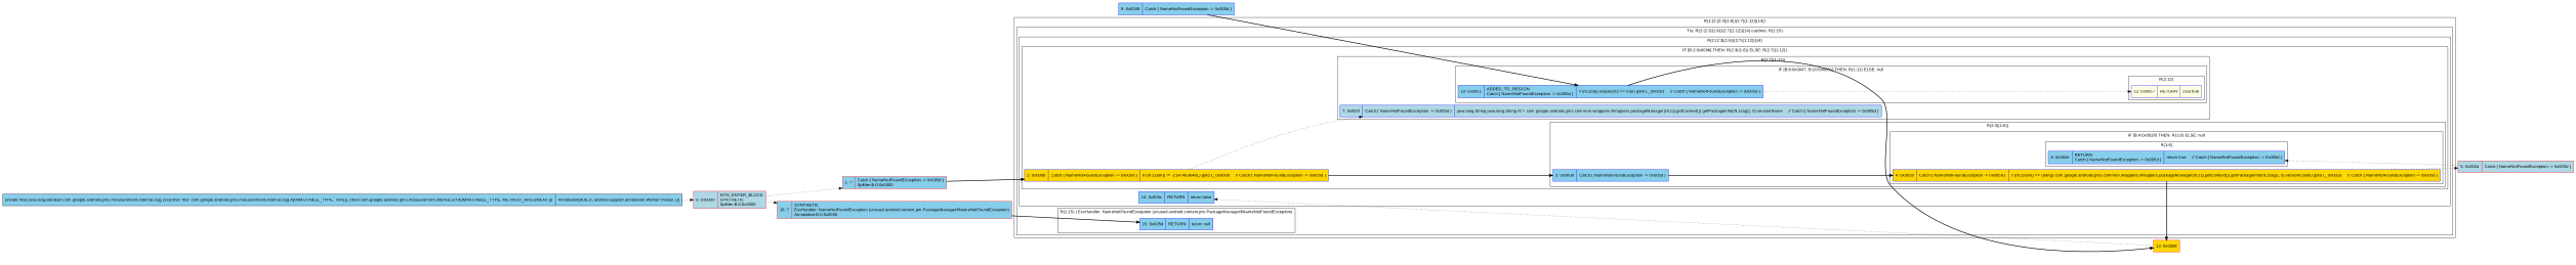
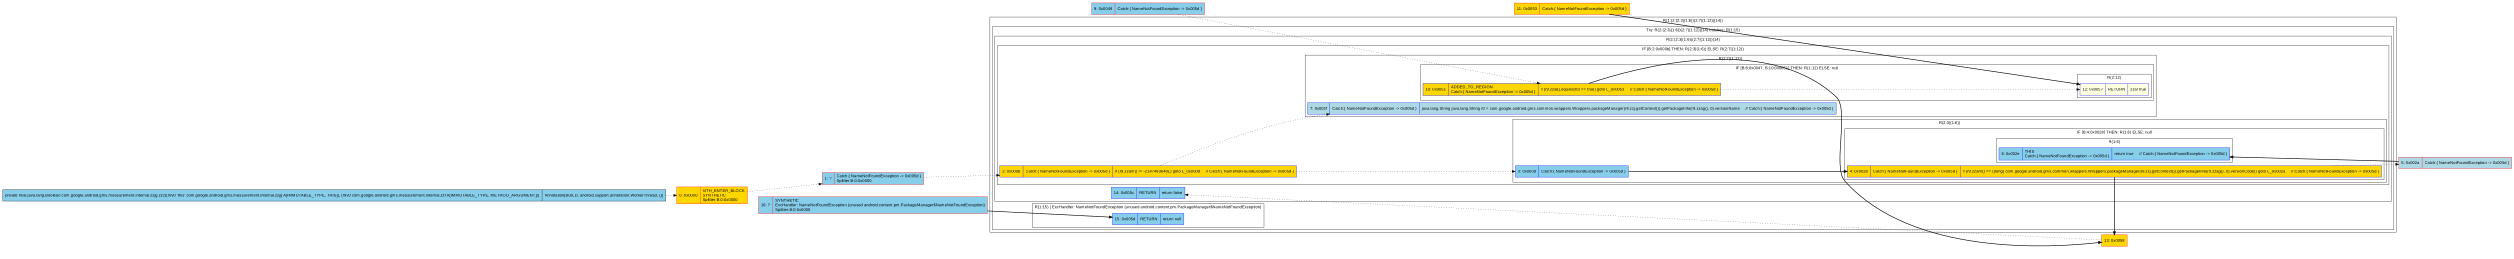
  digraph {
    fontname="Liberation Sans"
    rankdir=LR
    node [color=blue fillcolor=skyblue fontname="Liberation Sans" shape=record style=filled]
    edge [fontname="Liberation Sans" style=dotted]
-   n1 [label="{6\:\ 0x002e|RETURN\lCatch:\{ NameNotFoundException \-\> 0x005d \}\l|return true     \/\/ Catch:\{ NameNotFoundException \-\> 0x005d \}\l}"]
+   n1 [label="{6\:\ 0x002e|THIS\lCatch:\{ NameNotFoundException \-\> 0x005d \}\l|return true     \/\/ Catch:\{ NameNotFoundException \-\> 0x005d \}\l}"]
    n2 [fillcolor=gold label="{4\:\ 0x0028|Catch:\{ NameNotFoundException \-\> 0x005d \}\l|if (r9.zzam() == ((long) com.google.android.gms.common.wrappers.Wrappers.packageManager(r8.zzj.getContext()).getPackageInfo(r9.zzag(), 0).versionCode)) goto L_0x002a     \/\/ Catch:\{ NameNotFoundException \-\> 0x005d \}\l}"]
    n3 [label="{3\:\ 0x000d|Catch:\{ NameNotFoundException \-\> 0x005d \}\l}"]
    n4 [fillcolor=lightyellow label="{12\:\ 0x0057|RETURN\l|zzal true\l}"]
-   n5 [label="{10\:\ 0x0051|ADDED_TO_REGION\lCatch:\{ NameNotFoundException \-\> 0x005d \}\l|if (r9.zzal().equals(r0) == true) goto L_0x0053     \/\/ Catch:\{ NameNotFoundException \-\> 0x005d \}\l}"]
+   n5 [fillcolor=gold label="{10\:\ 0x0051|ADDED_TO_REGION\lCatch:\{ NameNotFoundException \-\> 0x005d \}\l|if (r9.zzal().equals(r0) == true) goto L_0x0053     \/\/ Catch:\{ NameNotFoundException \-\> 0x005d \}\l}"]
    n6 [fillcolor=lightblue label="{7\:\ 0x002f|Catch:\{ NameNotFoundException \-\> 0x005d \}\l|java.lang.String java.lang.String r0 = com.google.android.gms.common.wrappers.Wrappers.packageManager(r8.zzj.getContext()).getPackageInfo(r9.zzag(), 0).versionName     \/\/ Catch:\{ NameNotFoundException \-\> 0x005d \}\l}"]
    n7 [fillcolor=gold label="{2\:\ 0x000b|Catch:\{ NameNotFoundException \-\> 0x005d \}\l|if (r9.zzam() != \-2147483648L) goto L_0x000d     \/\/ Catch:\{ NameNotFoundException \-\> 0x005d \}\l}"]
    n8 [label="{14\:\ 0x005c|RETURN\l|return false\l}"]
    n9 [label="{15\:\ 0x005d|RETURN\l|return null\l}"]
    n10 [color=red fillcolor=lightblue label="{5\:\ 0x002a|Catch:\{ NameNotFoundException \-\> 0x005d \}\l}"]
    n11 [color=red fillcolor=gold label="{13\:\ 0x0058}"]
-   n12 [label="{9\:\ 0x0049|Catch:\{ NameNotFoundException \-\> 0x005d \}\l}"]
-   n14 [color=red fillcolor=lightblue label="{0\:\ 0x0000|MTH_ENTER_BLOCK\lSYNTHETIC\lSplitter:B:0:0x0000\l}"]
+   n12 [color=red label="{9\:\ 0x0049|Catch:\{ NameNotFoundException \-\> 0x005d \}\l}"]
+   n13 [color=red fillcolor=gold label="{11\:\ 0x0053|Catch:\{ NameNotFoundException \-\> 0x005d \}\l}"]
+   n14 [color=red fillcolor=gold label="{0\:\ 0x0000|MTH_ENTER_BLOCK\lSYNTHETIC\lSplitter:B:0:0x0000\l}"]
    n15 [color=red label="{1\:\ ?|Catch:\{ NameNotFoundException \-\> 0x005d \}\lSplitter:B:0:0x0000\l}"]
-   n16 [color=red label="{16\:\ ?|SYNTHETIC\lExcHandler: NameNotFoundException (unused android.content.pm.PackageManager$NameNotFoundException)\lAnnotation:B:0:0x0000\l}"]
+   n16 [color=red label="{16\:\ ?|SYNTHETIC\lExcHandler: NameNotFoundException (unused android.content.pm.PackageManager$NameNotFoundException)\lSplitter:B:0:0x0000\l}"]
    n17 [label="{private final java.lang.Boolean com.google.android.gms.measurement.internal.zzjg.zzc((r8v0 'this' com.google.android.gms.measurement.internal.zzjg A[IMMUTABLE_TYPE, THIS]), (r9v0 com.google.android.gms.measurement.internal.zzf A[IMMUTABLE_TYPE, METHOD_ARGUMENT]))  | Annotation[BUILD, android.support.annotation.WorkerThread, \{\}]\l}" color=""]
    subgraph cluster_1 {
      label="R(1:(2:(2:3|(1:6))(2:7|(1:12))|14))"
      subgraph cluster_2 {
        label="Try: R(2:(2:3|(1:6))(2:7|(1:12))|14) catches: R(1:15)"
        subgraph cluster_3 {
          label="R(2:(2:3|(1:6))(2:7|(1:12))|14)"
          n8
          subgraph cluster_4 {
            label="IF [B:2:0x000b] THEN: R(2:3|(1:6)) ELSE: R(2:7|(1:12))"
            n7
            subgraph cluster_5 {
              label="R(2:3|(1:6))"
              n3
              subgraph cluster_6 {
                label="IF [B:4:0x0028] THEN: R(1:6) ELSE: null"
                n2
                subgraph cluster_7 {
                  label="R(1:6)"
                  n1
                }
              }
            }
            subgraph cluster_8 {
              label="R(2:7|(1:12))"
              n6
              subgraph cluster_9 {
                label="IF [B:8:0x0047, B:10:0x0051] THEN: R(1:12) ELSE: null"
                n5
                subgraph cluster_10 {
                  label="R(2:12)"
                  n4
                }
              }
            }
          }
        }
        subgraph cluster_11 {
          label="R(1:15) | ExcHandler: NameNotFoundException (unused android.content.pm.PackageManager$NameNotFoundException)\l"
          n9
        }
      }
    }
    subgraph cluster_12 {
      label="R(1:15) | ExcHandler: NameNotFoundException (unused android.content.pm.PackageManager$NameNotFoundException)\l"
    }
    n2 -> n10
    n2 -> n11 [style=bold]
    n3 -> n2 [style=bold]
    n5 -> n4
    n5 -> n11 [style=bold]
-   n7 -> n3 [style=bold]
+   n7 -> n3
    n7 -> n6
-   n10 -> n1
+   n10 -> n1 [style=bold]
    n11 -> n8
-   n12 -> n5 [style=bold]
+   n12 -> n5
+   n13 -> n4 [style=bold]
    n14 -> n15
-   n14 -> n16
-   n15 -> n7 [style=bold]
+   n15 -> n7
    n16 -> n9 [style=bold]
    n17 -> n14
  }
